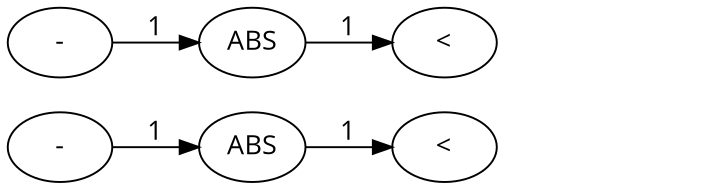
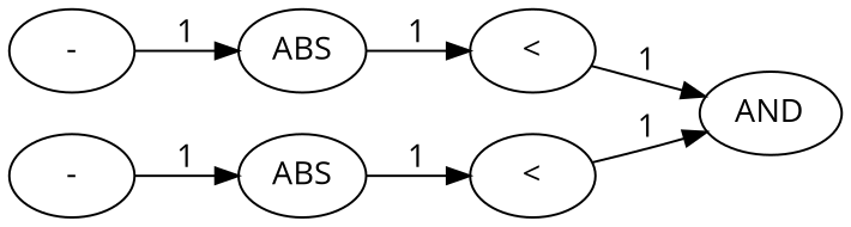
  digraph {
    rankdir=LR
    fontname="Open Sans"
    node [cost=430 fontname="Open Sans"]
    edge [cost=1 fontname="Open Sans"]
    n1 [label=ABS]
    n2 [cost=2580 label="\<"]
+   n3 [cost=602 label=AND]
    n4 [cost=215 label="\<"]
    n5 [cost=387 label="-"]
    n6 [cost=43 label="-"]
    n7 [label=ABS]
    n1 -> n2 [label=1]
+   n2 -> n3 [label=1]
+   n4 -> n3 [label=1]
    n5 -> n1 [label=1]
    n6 -> n7 [label=1]
    n7 -> n4 [label=1]
  }
